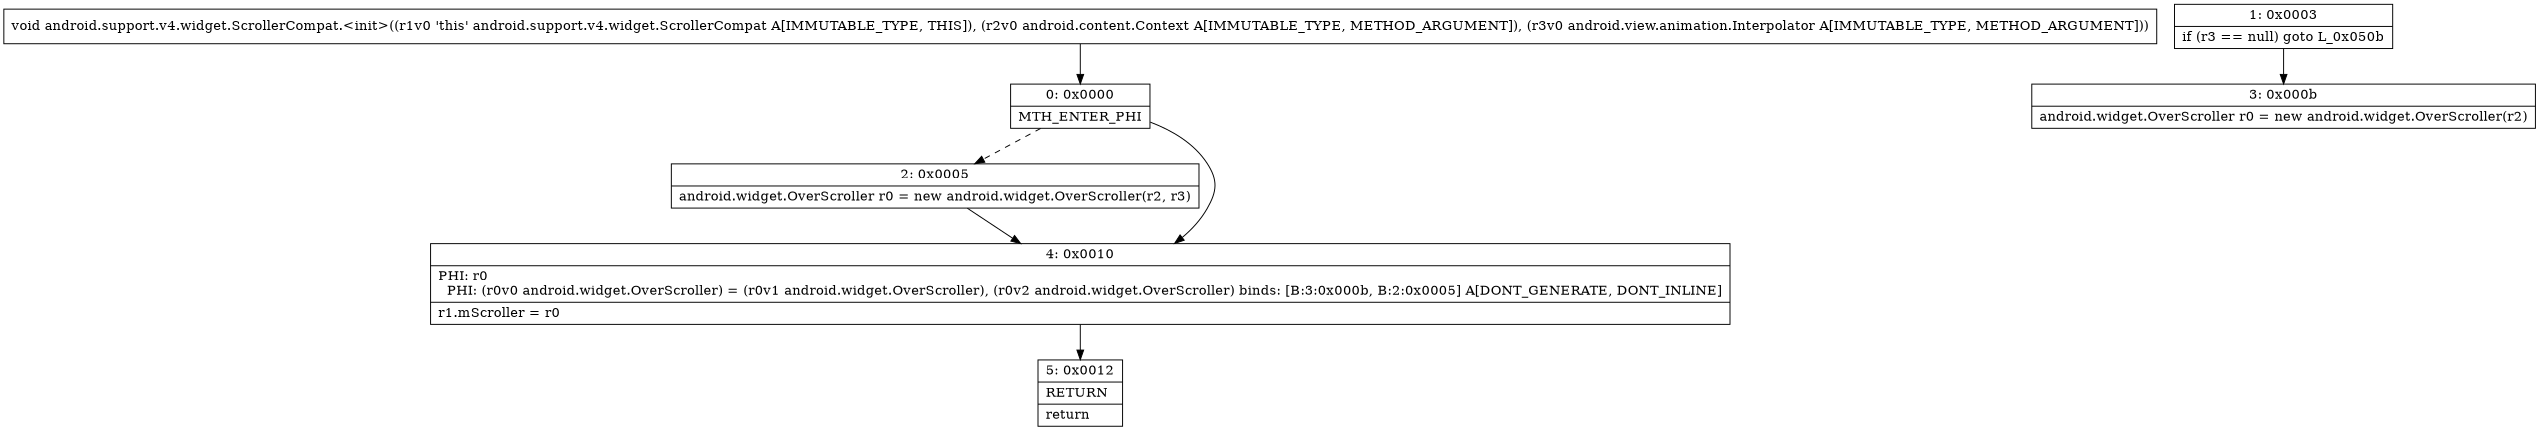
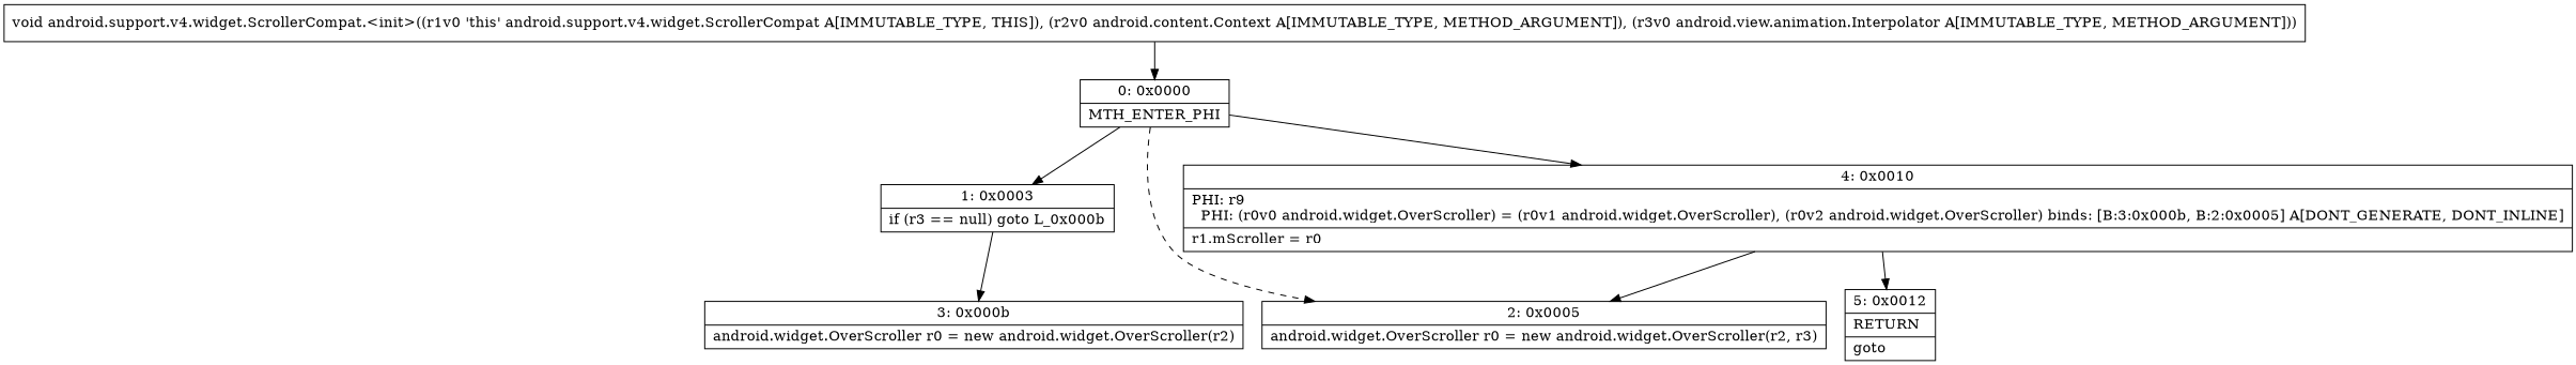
  digraph {
    node [shape=record]
    n1 [label="{0\:\ 0x0000|MTH_ENTER_PHI\l}"]
-   n2 [label="{1\:\ 0x0003|if (r3 == null) goto L_0x050b\l}"]
+   n2 [label="{1\:\ 0x0003|if (r3 == null) goto L_0x000b\l}"]
    n3 [label="{2\:\ 0x0005|android.widget.OverScroller r0 = new android.widget.OverScroller(r2, r3)\l}"]
-   n4 [label="{4\:\ 0x0010|PHI: r0 \l  PHI: (r0v0 android.widget.OverScroller) = (r0v1 android.widget.OverScroller), (r0v2 android.widget.OverScroller) binds: [B:3:0x000b, B:2:0x0005] A[DONT_GENERATE, DONT_INLINE]\l|r1.mScroller = r0\l}"]
+   n4 [label="{4\:\ 0x0010|PHI: r9 \l  PHI: (r0v0 android.widget.OverScroller) = (r0v1 android.widget.OverScroller), (r0v2 android.widget.OverScroller) binds: [B:3:0x000b, B:2:0x0005] A[DONT_GENERATE, DONT_INLINE]\l|r1.mScroller = r0\l}"]
    n5 [label="{3\:\ 0x000b|android.widget.OverScroller r0 = new android.widget.OverScroller(r2)\l}"]
-   n6 [label="{5\:\ 0x0012|RETURN\l|return\l}"]
+   n6 [label="{5\:\ 0x0012|RETURN\l|goto\l}"]
    n7 [label="{void android.support.v4.widget.ScrollerCompat.\<init\>((r1v0 'this' android.support.v4.widget.ScrollerCompat A[IMMUTABLE_TYPE, THIS]), (r2v0 android.content.Context A[IMMUTABLE_TYPE, METHOD_ARGUMENT]), (r3v0 android.view.animation.Interpolator A[IMMUTABLE_TYPE, METHOD_ARGUMENT])) }"]
+   n1 -> n2
    n1 -> n3 [style=dashed]
    n1 -> n4
    n2 -> n5
-   n3 -> n4
+   n4 -> n3
    n4 -> n6
    n7 -> n1
  }
